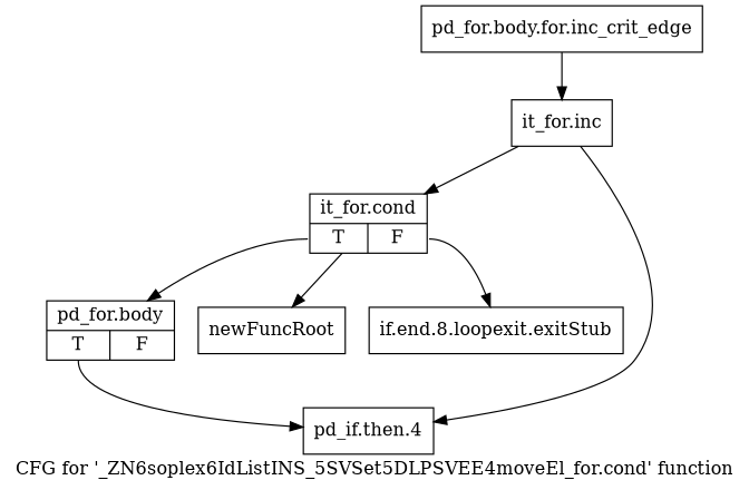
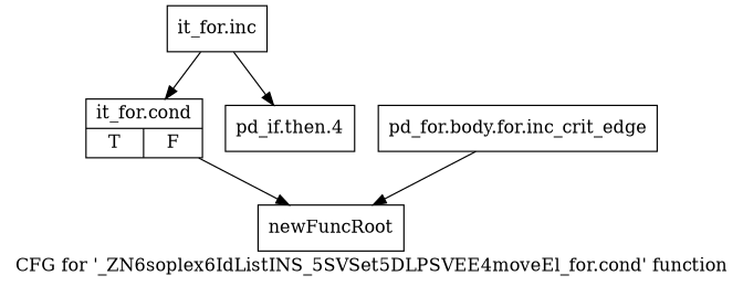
  digraph {
    label="CFG for '_ZN6soplex6IdListINS_5SVSet5DLPSVEE4moveEl_for.cond' function"
    node [shape=record]
    n1 [label="{newFuncRoot}"]
    n2 [label="{it_for.cond|{<s0>T|<s1>F}}"]
-   n3 [label="{if.end.8.loopexit.exitStub}"]
-   n4 [label="{pd_for.body|{<s0>T|<s1>F}}"]
    n5 [label="{pd_if.then.4}"]
    n6 [label="{pd_for.body.for.inc_crit_edge}"]
    n7 [label="{it_for.inc}"]
    n2 -> n1
-   n2 -> n3 [tailport=s1]
-   n2 -> n4 [tailport=s0]
-   n4 -> n5 [tailport=s0]
-   n6 -> n7
+   n6 -> n1
    n7 -> n2
    n7 -> n5
  }
